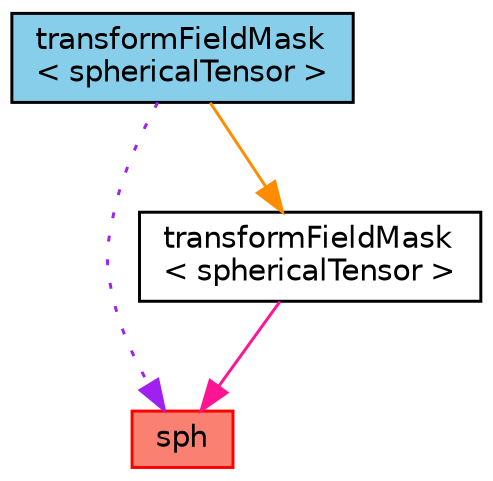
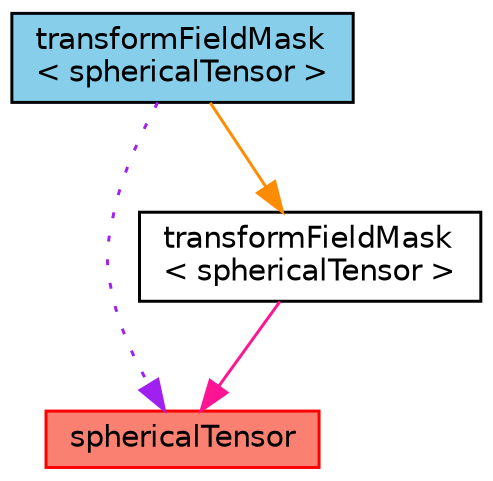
  digraph {
    rankdir=TB
    node [color=black fontname=Helvetica fontsize=10 shape=record style=filled]
    edge [fontname=Helvetica fontsize=10 labelfontname=Helvetica labelfontsize=10 style=solid]
    n1 [fillcolor=skyblue fontcolor=black height=0.2 label="transformFieldMask\l\< sphericalTensor \>" width=0.4]
-   n2 [color=red height=0.2 label=sph width=0.4 fillcolor=salmon]
+   n2 [color=red height=0.2 label=sphericalTensor width=0.4 fillcolor=salmon]
    n3 [height=0.2 label="transformFieldMask\l\< sphericalTensor \>" width=0.4 fillcolor=white]
    n1 -> n2 [color=purple style=dotted]
    n1 -> n3 [color=darkorange]
    n3 -> n2 [color=deeppink]
  }
